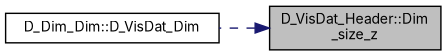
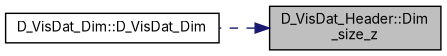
  digraph {
    rankdir=RL
    fontname=Inter
    node [color=black fontname=Inter fontsize=10 shape=record style=filled]
    n1 [fillcolor=grey75 fontcolor=black height=0.2 label="D_VisDat_Header::Dim\l_size_z" width=0.4]
-   n2 [fillcolor=white height=0.2 label="D_Dim_Dim::D_VisDat_Dim" width=0.4]
+   n2 [fillcolor=white height=0.2 label="D_VisDat_Dim::D_VisDat_Dim" width=0.4]
    n1 -> n2 [color=midnightblue dir=back fontname=Inter fontsize=10 labelfontname=Helvetica labelfontsize=10 style=dashed]
  }
